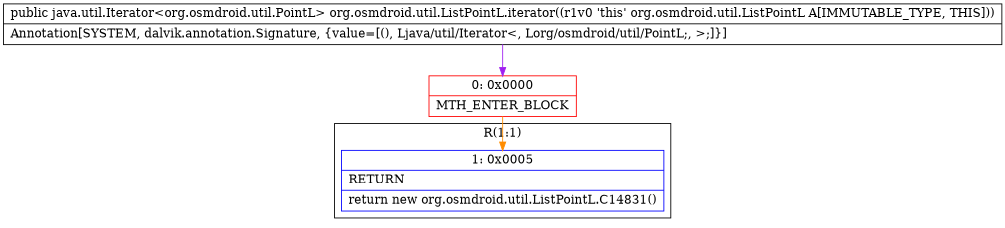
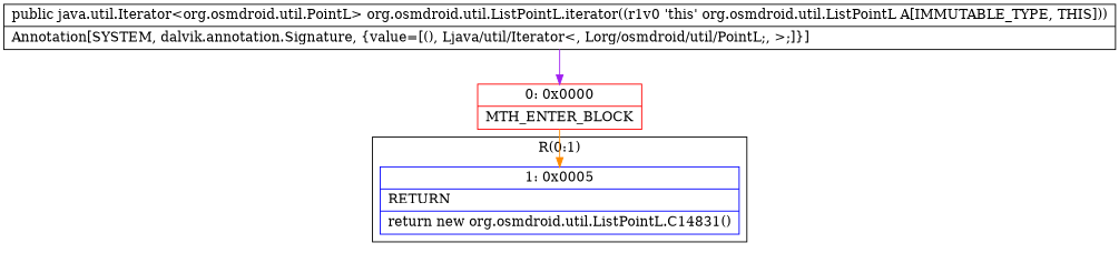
  digraph {
    node [shape=record]
    n1 [color=blue label="{1\:\ 0x0005|RETURN\l|return new org.osmdroid.util.ListPointL.C14831()\l}"]
    n2 [color=red label="{0\:\ 0x0000|MTH_ENTER_BLOCK\l}"]
    n3 [label="{public java.util.Iterator\<org.osmdroid.util.PointL\> org.osmdroid.util.ListPointL.iterator((r1v0 'this' org.osmdroid.util.ListPointL A[IMMUTABLE_TYPE, THIS]))  | Annotation[SYSTEM, dalvik.annotation.Signature, \{value=[(), Ljava\/util\/Iterator\<, Lorg\/osmdroid\/util\/PointL;, \>;]\}]\l}"]
    subgraph cluster_1 {
-     label="R(1:1)"
+     label="R(0:1)"
      n1
    }
    n2 -> n1 [color=darkorange]
    n3 -> n2 [color=purple]
  }
